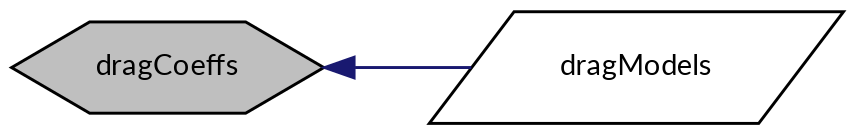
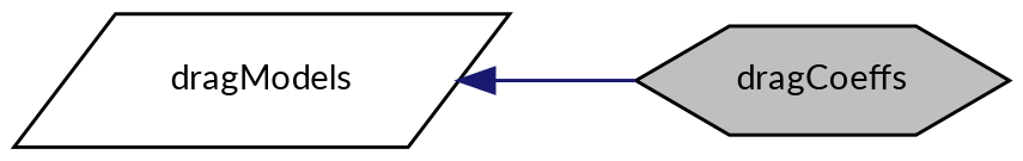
  digraph {
    rankdir=LR
    fontname=Lato
    node [color=black fontname=Lato fontsize=10]
    n1 [fillcolor=grey75 fontcolor=black height=0.2 label=dragCoeffs shape=hexagon style=filled width=0.4]
    n2 [height=0.2 label=dragModels shape=parallelogram width=0.4]
-   n1 -> n2 [color=midnightblue dir=back fontname=Lato fontsize=10 labelfontname=FreeSans labelfontsize=10 style=solid]
+   n2 -> n1 [color=midnightblue dir=back fontname=Lato fontsize=10 labelfontname=FreeSans labelfontsize=10 style=solid]
  }
